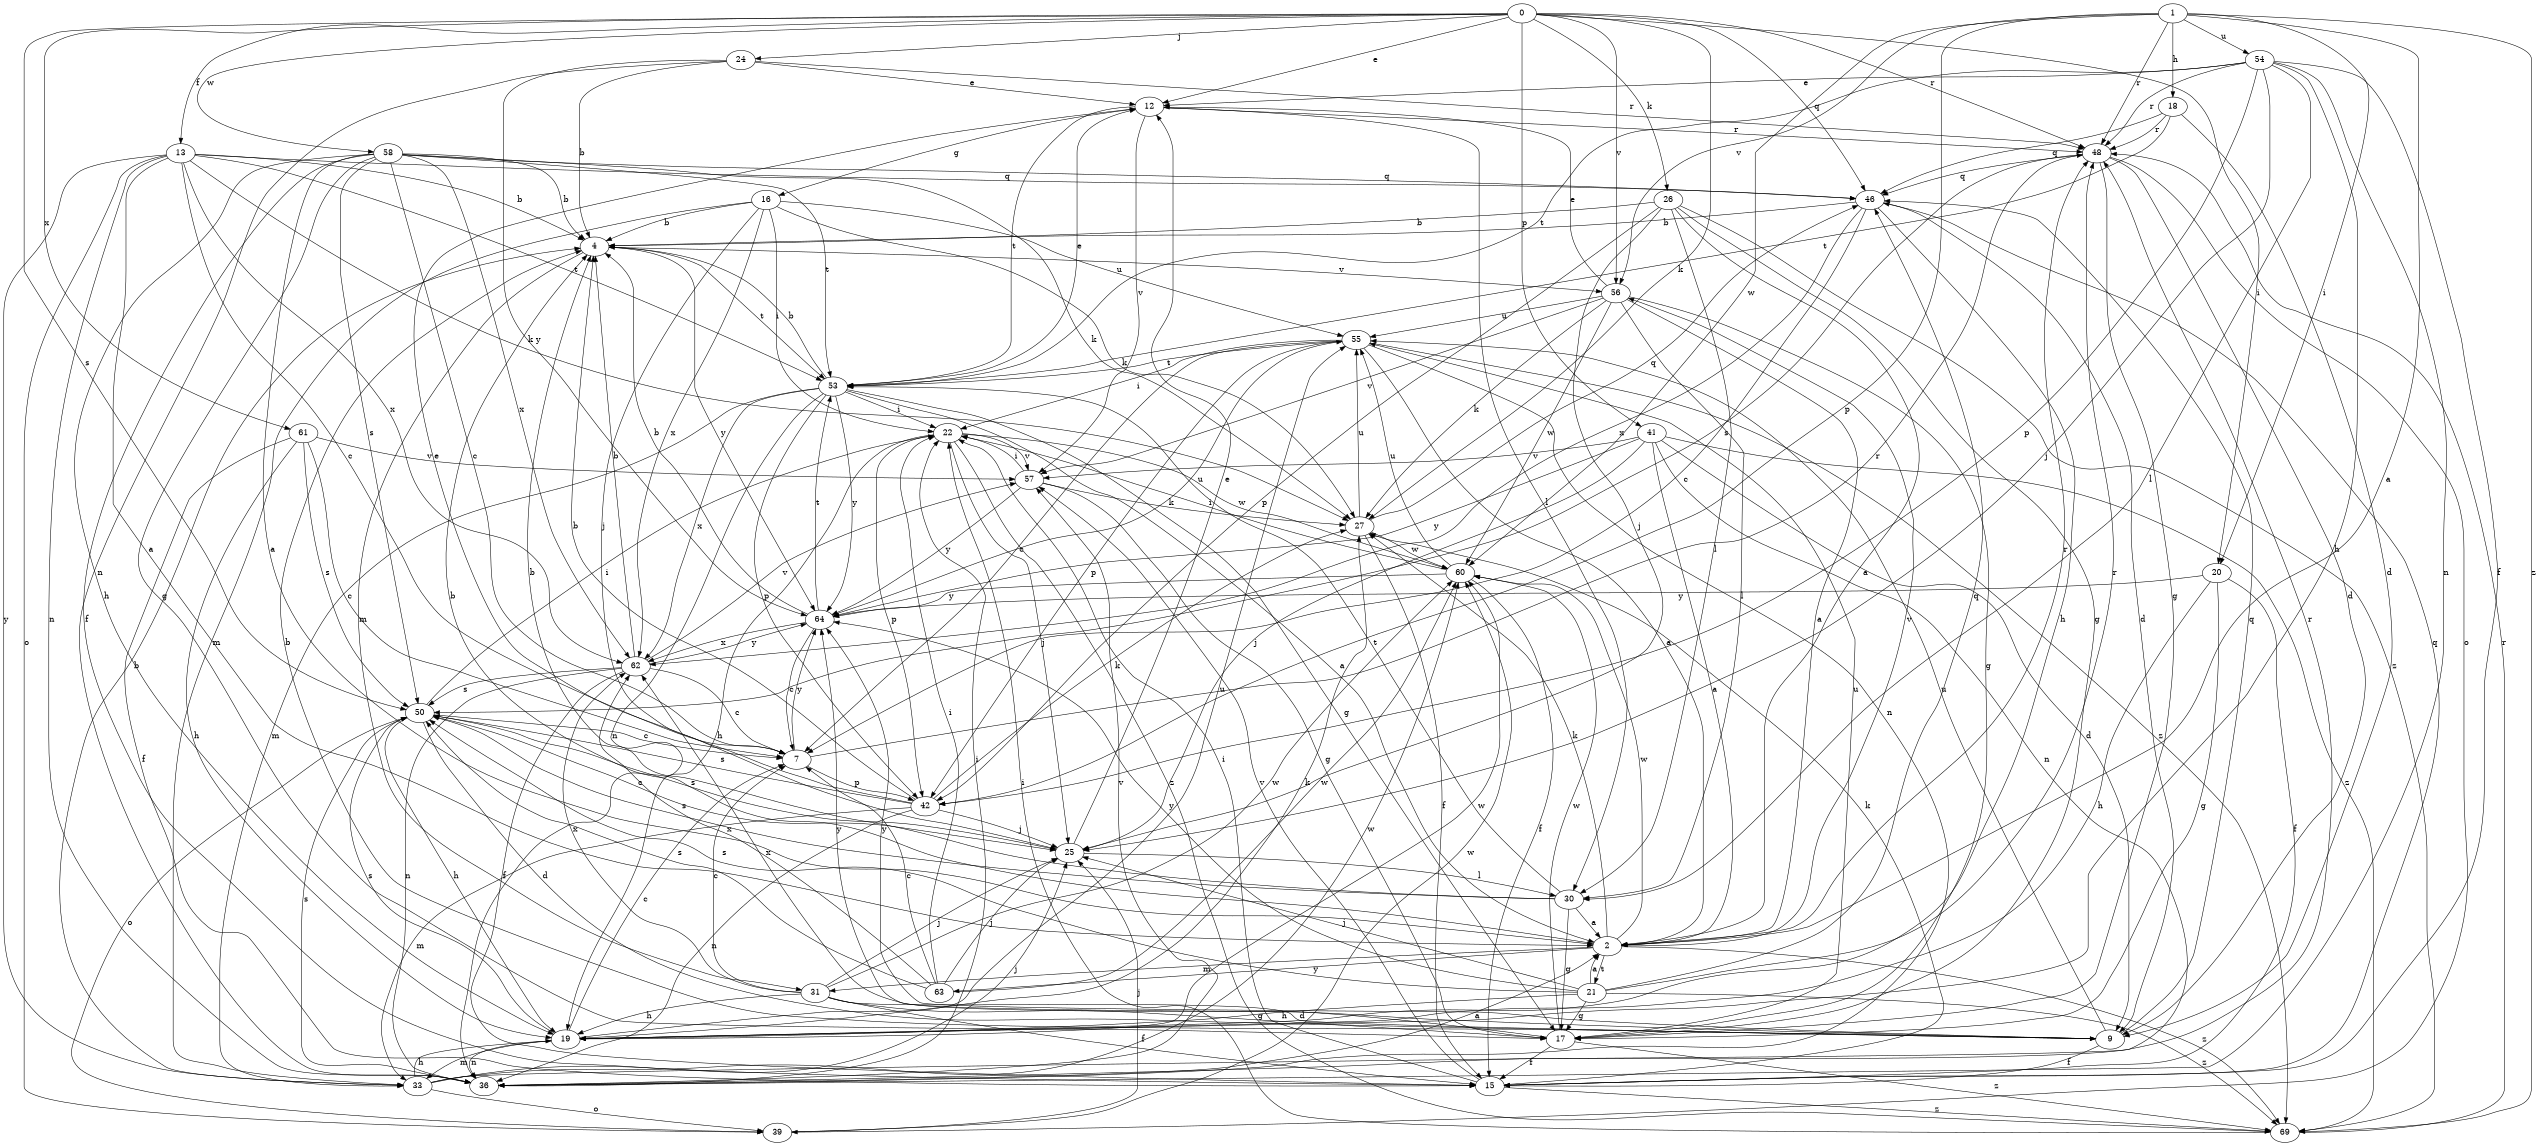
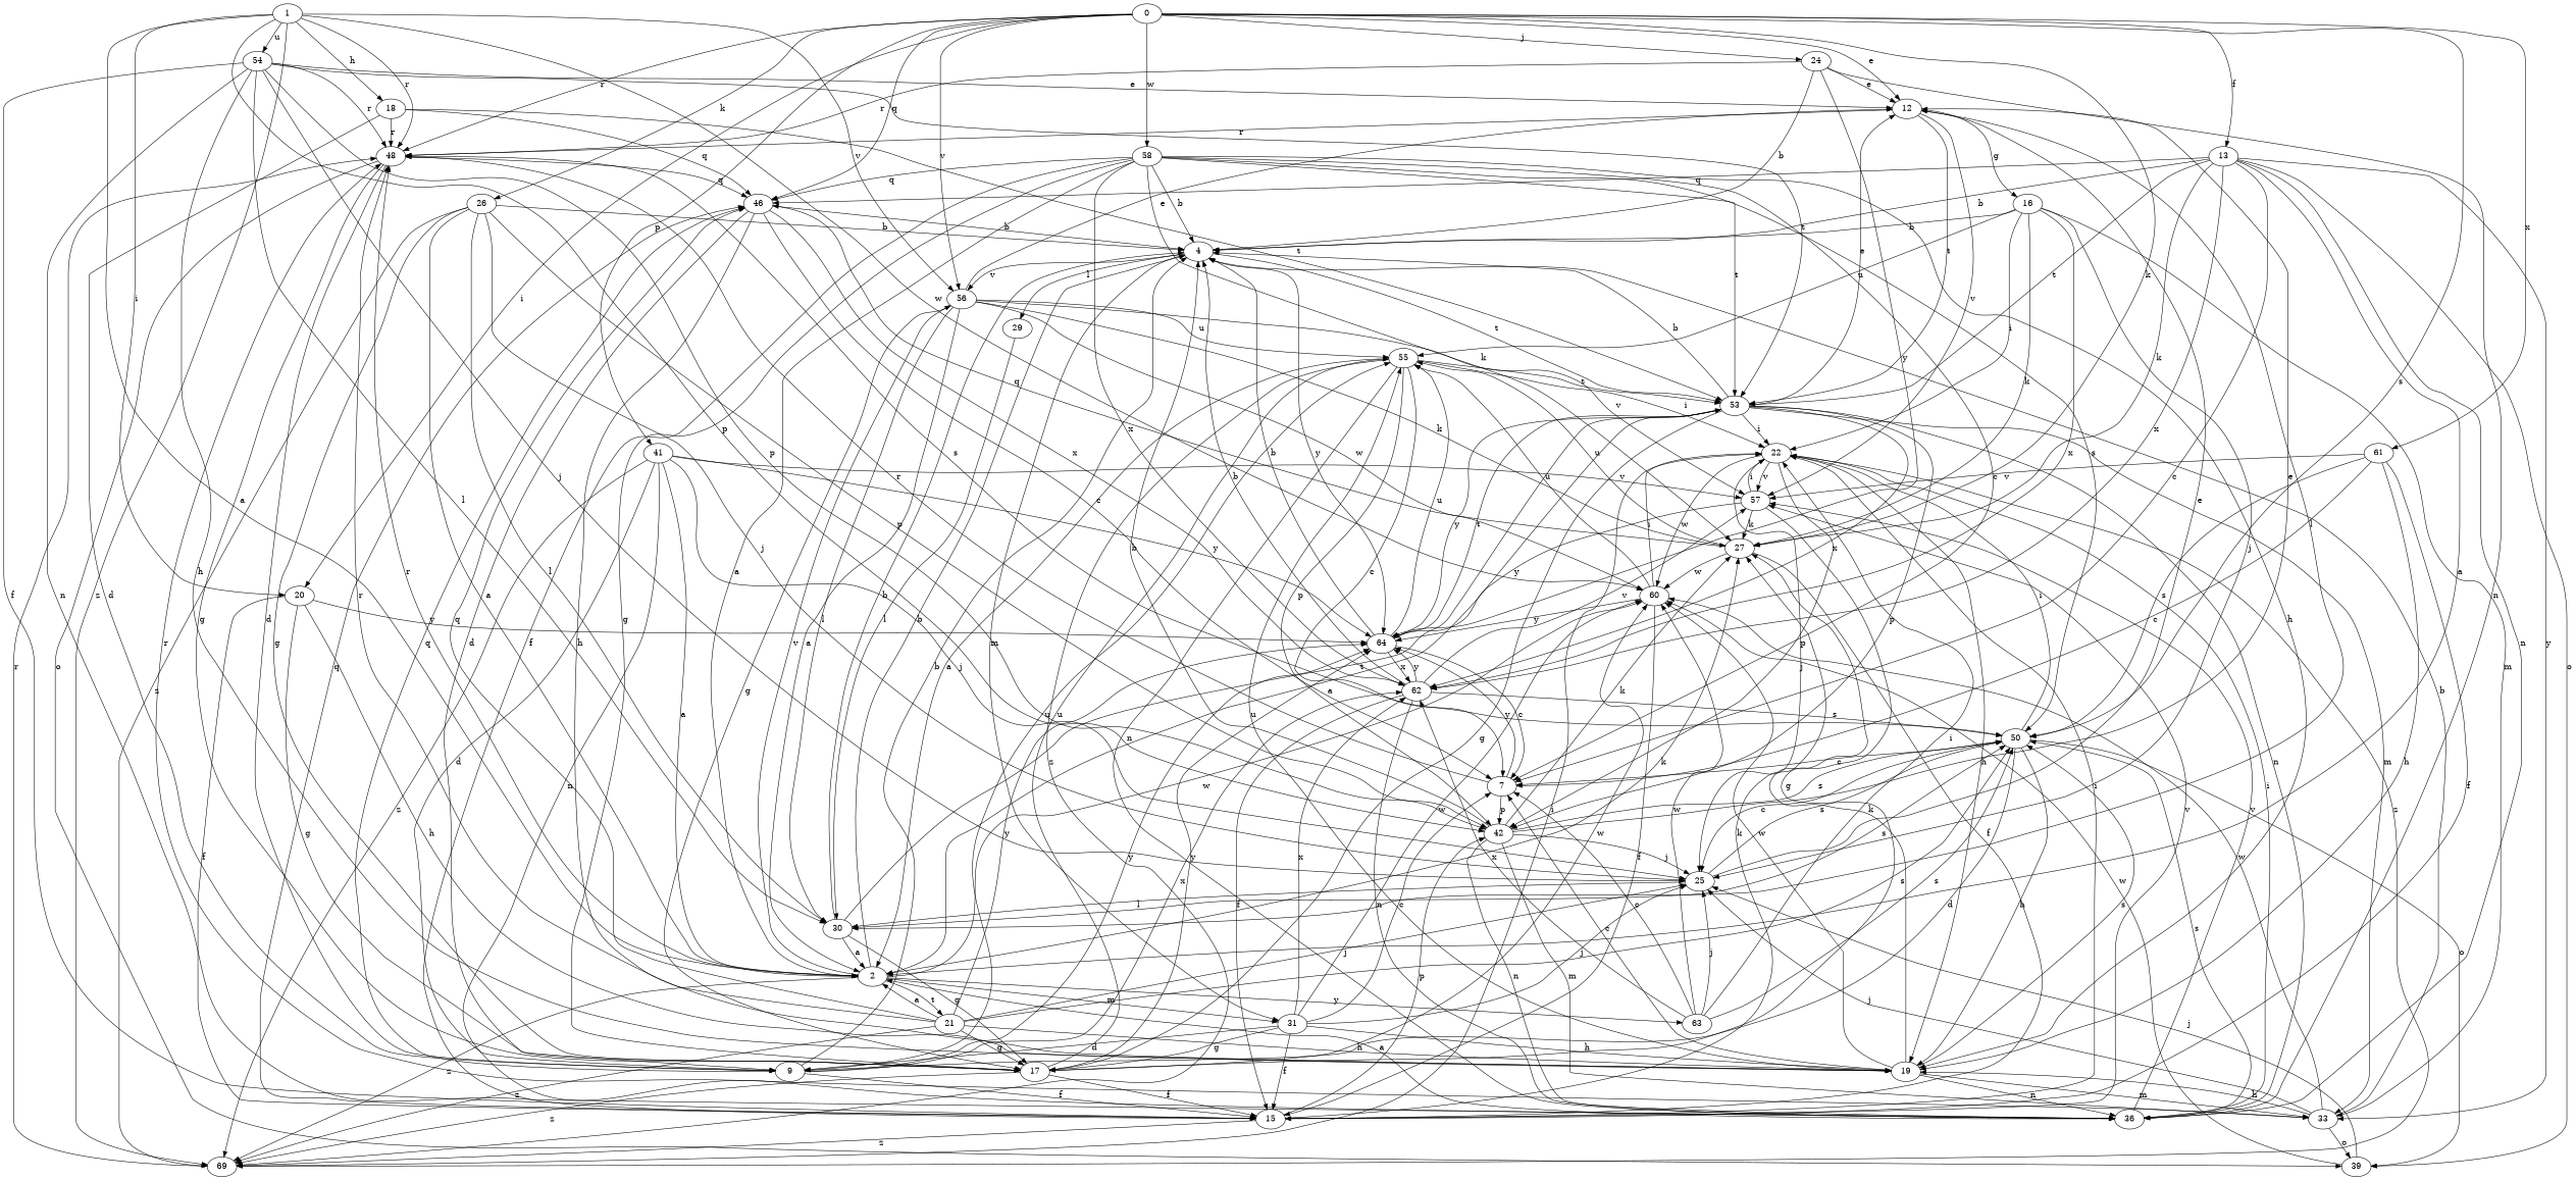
  strict digraph {
    0
    12
    13
    20
    24
    26
    27
    41
    46
    48
    50
    56
    58
    61
    53
    16
    30
    57
    2
    4
    7
    62
    36
    39
    33
    64
    15
    17
    19
    42
    69
    25
    60
    55
    9
    22
    1
    18
    54
    31
    n41 [label=21]
    63
+   29
    0 -> 12 [label=e]
    0 -> 13 [label=f]
    0 -> 20 [label=i]
    0 -> 24 [label=j]
    0 -> 26 [label=k]
    0 -> 27 [label=k]
    0 -> 41 [label=p]
    0 -> 46 [label=q]
    0 -> 48 [label=r]
    0 -> 50 [label=s]
    0 -> 56 [label=v]
    0 -> 58 [label=w]
    0 -> 61 [label=x]
    12 -> 48 [label=r]
    12 -> 53 [label=t]
    12 -> 16 [label=g]
    12 -> 30 [label=l]
    12 -> 57 [label=v]
    13 -> 27 [label=k]
    13 -> 46 [label=q]
    13 -> 53 [label=t]
    13 -> 2 [label=a]
    13 -> 4 [label=b]
    13 -> 7 [label=c]
    13 -> 62 [label=x]
    13 -> 36 [label=n]
    13 -> 39 [label=o]
    13 -> 33 [label=y]
    20 -> 64 [label=y]
    20 -> 15 [label=f]
    20 -> 17 [label=g]
    20 -> 19 [label=h]
    24 -> 12 [label=e]
    24 -> 48 [label=r]
    24 -> 4 [label=b]
    24 -> 36 [label=n]
    24 -> 64 [label=y]
    26 -> 30 [label=l]
    26 -> 2 [label=a]
    26 -> 4 [label=b]
    26 -> 17 [label=g]
    26 -> 42 [label=p]
    26 -> 69 [label=z]
    26 -> 25 [label=j]
    27 -> 46 [label=q]
    27 -> 15 [label=f]
    27 -> 60 [label=w]
    27 -> 55 [label=u]
    41 -> 57 [label=v]
    41 -> 2 [label=a]
    41 -> 36 [label=n]
    41 -> 64 [label=y]
    41 -> 69 [label=z]
    41 -> 25 [label=j]
    41 -> 9 [label=d]
    46 -> 4 [label=b]
    46 -> 7 [label=c]
    46 -> 62 [label=x]
    46 -> 19 [label=h]
    46 -> 9 [label=d]
    48 -> 46 [label=q]
    48 -> 50 [label=s]
    48 -> 39 [label=o]
    48 -> 17 [label=g]
    48 -> 9 [label=d]
    50 -> 7 [label=c]
    50 -> 39 [label=o]
    50 -> 19 [label=h]
    50 -> 25 [label=c]
    50 -> 9 [label=d]
    50 -> 22 [label=i]
    56 -> 12 [label=e]
    56 -> 27 [label=k]
    56 -> 30 [label=l]
    56 -> 57 [label=v]
    56 -> 2 [label=a]
    56 -> 17 [label=g]
    56 -> 60 [label=w]
    56 -> 55 [label=u]
    58 -> 27 [label=k]
    58 -> 46 [label=q]
    58 -> 50 [label=s]
    58 -> 53 [label=t]
    58 -> 2 [label=a]
    58 -> 4 [label=b]
    58 -> 7 [label=c]
    58 -> 62 [label=x]
    58 -> 15 [label=f]
    58 -> 17 [label=g]
    58 -> 19 [label=h]
    61 -> 50 [label=s]
    61 -> 57 [label=v]
    61 -> 7 [label=c]
    61 -> 15 [label=f]
    61 -> 19 [label=h]
    53 -> 12 [label=e]
    53 -> 2 [label=a]
    53 -> 4 [label=b]
    53 -> 62 [label=x]
    53 -> 36 [label=n]
    53 -> 33 [label=m]
    53 -> 64 [label=y]
    53 -> 17 [label=g]
    53 -> 42 [label=p]
    53 -> 22 [label=i]
    16 -> 27 [label=k]
    16 -> 4 [label=b]
    16 -> 62 [label=x]
    16 -> 33 [label=m]
    16 -> 25 [label=j]
    16 -> 55 [label=u]
    16 -> 22 [label=i]
    30 -> 50 [label=s]
    30 -> 53 [label=t]
    30 -> 2 [label=a]
    30 -> 4 [label=b]
    30 -> 17 [label=g]
    57 -> 27 [label=k]
    57 -> 64 [label=y]
    57 -> 17 [label=g]
    57 -> 22 [label=i]
    2 -> 27 [label=k]
    2 -> 48 [label=r]
    2 -> 56 [label=v]
    2 -> 4 [label=b]
    2 -> 69 [label=z]
    2 -> 60 [label=w]
    2 -> 31 [label=m]
    2 -> n41 [label=t]
    2 -> 63 [label=y]
    4 -> 56 [label=v]
    4 -> 53 [label=t]
    4 -> 64 [label=y]
    4 -> 31 [label=m]
+   4 -> 29 [label=l]
    7 -> 48 [label=r]
    7 -> 64 [label=y]
    7 -> 42 [label=p]
    62 -> 50 [label=s]
    62 -> 57 [label=v]
    62 -> 4 [label=b]
-   62 -> 7 [label=c]
    62 -> 36 [label=n]
    62 -> 64 [label=y]
    62 -> 15 [label=f]
    36 -> 50 [label=s]
    36 -> 57 [label=v]
    36 -> 2 [label=a]
    36 -> 22 [label=i]
    39 -> 25 [label=j]
    39 -> 60 [label=w]
    33 -> 48 [label=r]
    33 -> 4 [label=b]
    33 -> 39 [label=o]
    33 -> 19 [label=h]
    33 -> 25 [label=j]
    33 -> 60 [label=w]
    64 -> 53 [label=t]
    64 -> 4 [label=b]
    64 -> 7 [label=c]
    64 -> 62 [label=x]
    64 -> 55 [label=u]
    15 -> 27 [label=k]
    15 -> 46 [label=q]
    15 -> 57 [label=v]
+   15 -> 42 [label=p]
    15 -> 69 [label=z]
    15 -> 22 [label=i]
    17 -> 64 [label=y]
    17 -> 15 [label=f]
    17 -> 69 [label=z]
    17 -> 60 [label=w]
    17 -> 55 [label=u]
    19 -> 27 [label=k]
    19 -> 50 [label=s]
    19 -> 7 [label=c]
    19 -> 36 [label=n]
    19 -> 33 [label=m]
    19 -> 60 [label=w]
    19 -> 55 [label=u]
    42 -> 12 [label=e]
    42 -> 27 [label=k]
    42 -> 50 [label=s]
    42 -> 4 [label=b]
    42 -> 36 [label=n]
    42 -> 33 [label=m]
    42 -> 25 [label=j]
    69 -> 48 [label=r]
    69 -> 22 [label=i]
    25 -> 12 [label=e]
    25 -> 50 [label=s]
    25 -> 30 [label=l]
    60 -> 64 [label=y]
    60 -> 15 [label=f]
    60 -> 55 [label=u]
    60 -> 22 [label=i]
    55 -> 53 [label=t]
    55 -> 2 [label=a]
    55 -> 7 [label=c]
    55 -> 36 [label=n]
    55 -> 42 [label=p]
    55 -> 69 [label=z]
    55 -> 22 [label=i]
    9 -> 46 [label=q]
    9 -> 4 [label=b]
    9 -> 62 [label=x]
    9 -> 64 [label=y]
    9 -> 15 [label=f]
    9 -> 55 [label=u]
    22 -> 57 [label=v]
    22 -> 19 [label=h]
    22 -> 42 [label=p]
    22 -> 69 [label=z]
    22 -> 25 [label=j]
    22 -> 60 [label=w]
    1 -> 20 [label=i]
    1 -> 48 [label=r]
    1 -> 56 [label=v]
    1 -> 2 [label=a]
    1 -> 42 [label=p]
    1 -> 69 [label=z]
    1 -> 60 [label=w]
    1 -> 18 [label=h]
    1 -> 54 [label=u]
    18 -> 46 [label=q]
    18 -> 48 [label=r]
    18 -> 53 [label=t]
    18 -> 9 [label=d]
    54 -> 12 [label=e]
    54 -> 48 [label=r]
    54 -> 53 [label=t]
    54 -> 30 [label=l]
    54 -> 36 [label=n]
    54 -> 15 [label=f]
    54 -> 19 [label=h]
    54 -> 42 [label=p]
    54 -> 25 [label=j]
    31 -> 7 [label=c]
    31 -> 62 [label=x]
    31 -> 15 [label=f]
    31 -> 17 [label=g]
    31 -> 19 [label=h]
    31 -> 25 [label=j]
    31 -> 60 [label=w]
    31 -> 9 [label=d]
    n41 -> 46 [label=q]
    n41 -> 48 [label=r]
    n41 -> 50 [label=s]
    n41 -> 2 [label=a]
    n41 -> 64 [label=y]
    n41 -> 17 [label=g]
    n41 -> 19 [label=h]
    n41 -> 69 [label=z]
    n41 -> 25 [label=j]
    63 -> 50 [label=s]
    63 -> 7 [label=c]
    63 -> 62 [label=x]
    63 -> 25 [label=j]
    63 -> 60 [label=w]
    63 -> 22 [label=i]
+   29 -> 30 [label=l]
  }
